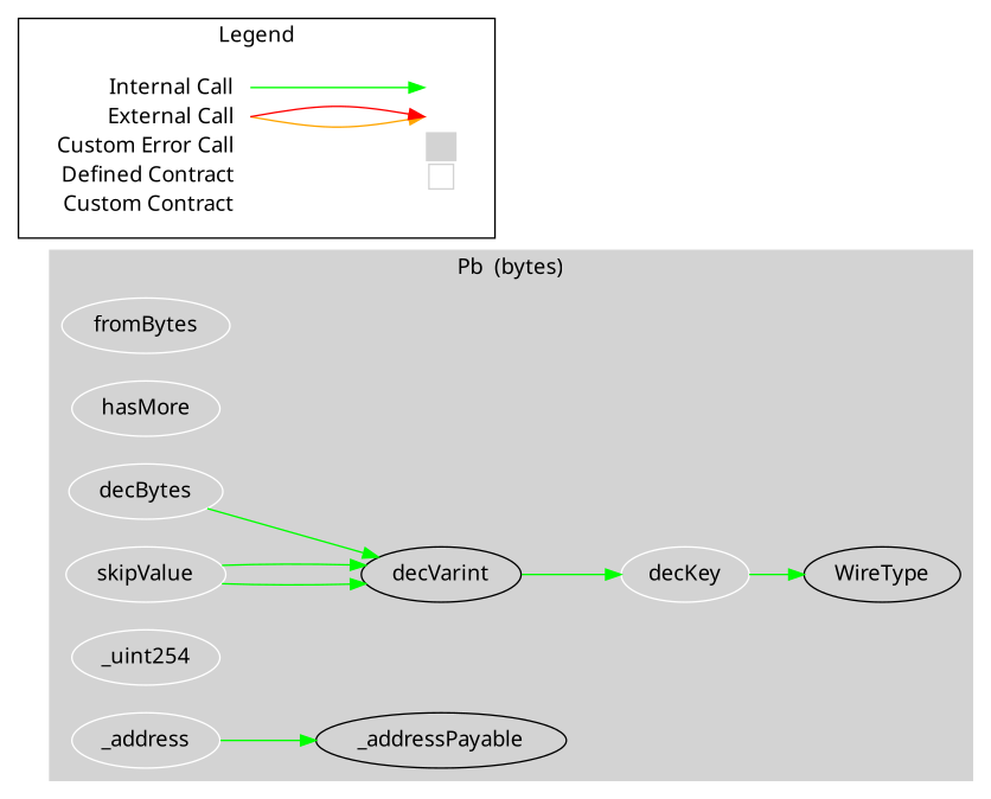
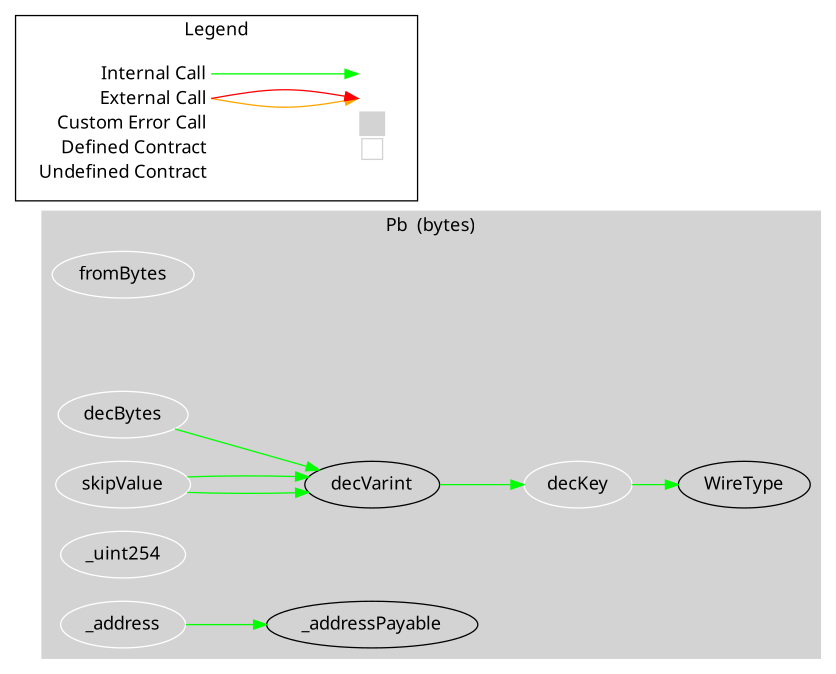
  digraph {
    compound=true
    fontname="Noto Sans"
    rankdir=LR
    node [color=white fontname="Noto Sans"]
    edge [color=green fontname="Noto Sans"]
    n1 [label=fromBytes]
-   n2 [label=hasMore]
    n3 [label=decKey]
    n4 [label=decVarint color=""]
    n5 [label=decBytes]
    n6 [label=skipValue]
    n7 [label=_uint254]
    n8 [label=_address]
    n9 [label=_addressPayable color=""]
    n10 [label=WireType color=""]
-   n11 [label=<<table border="0" cellpadding="2" cellspacing="0" cellborder="0">   <tr><td align="right" port="i1">Internal Call</td></tr>   <tr><td align="right" port="i2">External Call</td></tr>   <tr><td align="right" port="i2">Custom Error Call</td></tr>   <tr><td align="right" port="i3">Defined Contract</td></tr>   <tr><td align="right" port="i4">Custom Contract</td></tr>   </table>> shape=plaintext color=""]
+   n11 [label=<<table border="0" cellpadding="2" cellspacing="0" cellborder="0">   <tr><td align="right" port="i1">Internal Call</td></tr>   <tr><td align="right" port="i2">External Call</td></tr>   <tr><td align="right" port="i2">Custom Error Call</td></tr>   <tr><td align="right" port="i3">Defined Contract</td></tr>   <tr><td align="right" port="i4">Undefined Contract</td></tr>   </table>> shape=plaintext color=""]
    n12 [label=<<table border="0" cellpadding="2" cellspacing="0" cellborder="0">   <tr><td port="i1">&nbsp;&nbsp;&nbsp;</td></tr>   <tr><td port="i2">&nbsp;&nbsp;&nbsp;</td></tr>   <tr><td port="i3" bgcolor="lightgray">&nbsp;&nbsp;&nbsp;</td></tr>   <tr><td port="i4">     <table border="1" cellborder="0" cellspacing="0" cellpadding="7" color="lightgray">       <tr>        <td></td>       </tr>      </table>   </td></tr>   </table>> shape=plaintext color=""]
    subgraph cluster_1 {
      bgcolor=lightgray
      color=lightgray
      label="Pb  (bytes)"
      style=filled
      n1
-     n2
      n3
      n4
      n5
      n6
      n7
      n8
      n9
      n10
    }
    subgraph cluster_2 {
      label=Legend
      n11
      n12
    }
    n3 -> n10
    n4 -> n3
    n5 -> n4
    n6 -> n4
    n6 -> n4
    n8 -> n9
    n11 -> n12 [headport="i1:w" tailport="i1:e"]
    n11 -> n12 [color=orange headport="i2:w" tailport="i2:e"]
    n11 -> n12 [color=red headport="i2:w" tailport="i2:e"]
  }
